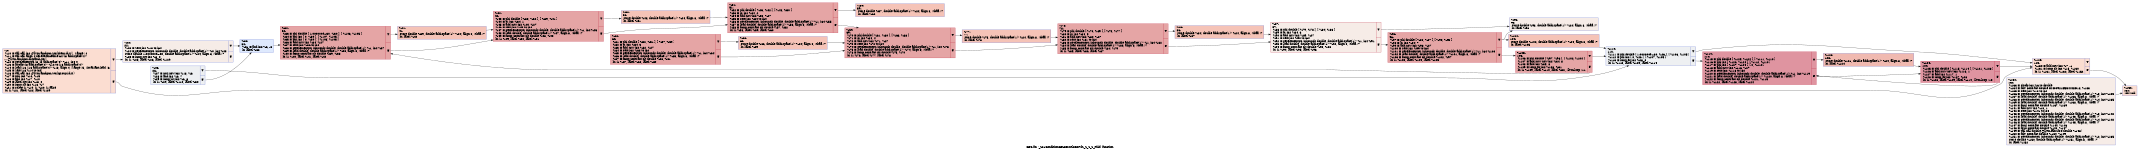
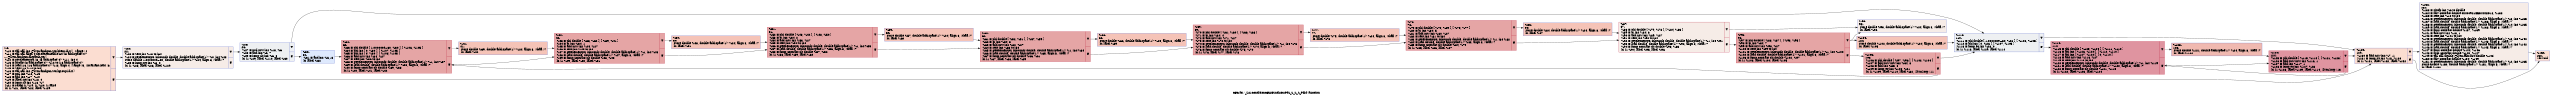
  digraph {
    label="CFG for '_Z21ConditionCFLKernel2D2PdS_S_S_S_Piiid' function"
    rankdir=LR
    node [color="#3d50c3ff" fillcolor="#c5333470" shape=record style=filled]
    edge [tailport=s0]
    n1 [fillcolor="#f7b39670" label="{%9:\l  %10 = tail call i32 @llvm.amdgcn.workitem.id.x(), !range !4\l  %11 = tail call align 4 dereferenceable(64) i8 addrspace(4)*\l... @llvm.amdgcn.dispatch.ptr()\l  %12 = getelementptr i8, i8 addrspace(4)* %11, i64 4\l  %13 = bitcast i8 addrspace(4)* %12 to i16 addrspace(4)*\l  %14 = load i16, i16 addrspace(4)* %13, align 4, !range !5, !invariant.load !6\l  %15 = zext i16 %14 to i32\l  %16 = tail call i32 @llvm.amdgcn.workgroup.id.x()\l  %17 = mul i32 %16, %15\l  %18 = add i32 %17, %10\l  %19 = label sgt i32 %18, 0\l  %20 = icmp slt i32 %18, %7\l  %21 = select i1 %19, i1 %20, i1 false\l  br i1 %21, label %22, label %129\l|{<s0>T|<s1>F}}"]
    n2 [fillcolor="#ead5c970" label="{%22:\l22:                                               \l  %23 = zext i32 %18 to i64\l  %24 = getelementptr inbounds double, double addrspace(1)* %0, i64 %23\l  store double 1.000000e+30, double addrspace(1)* %24, align 8, !tbaa !7\l  %25 = icmp sgt i32 %6, 0\l  br i1 %25, label %26, label %129\l|{<s0>T|<s1>F}}"]
    n3 [fillcolor="#f7b39670" label="{%129:\l129:                                              \l  %130 = add nsw i32 %7, -1\l  %131 = icmp slt i32 %18, %130\l  br i1 %131, label %132, label %152\l|{<s0>T|<s1>F}}"]
    n4 [fillcolor="#d9dce170" label="{%26:\l26:                                               \l  %27 = mul nsw i32 %18, %6\l  %28 = and i32 %6, 7\l  %29 = icmp ult i32 %6, 8\l  br i1 %29, label %110, label %30\l|{<s0>T|<s1>F}}"]
    n5 [fillcolor="#ead5c970" label="{%132:\l132:                                              \l  %133 = sitofp i32 %6 to double\l  %134 = fdiv contract double 0x400921FB54442D18, %133\l  %135 = sext i32 %18 to i64\l  %136 = getelementptr inbounds double, double addrspace(1)* %3, i64 %135\l  %137 = load double, double addrspace(1)* %136, align 8, !tbaa !7\l  %138 = getelementptr inbounds double, double addrspace(1)* %4, i64 %135\l  %139 = load double, double addrspace(1)* %138, align 8, !tbaa !7\l  %140 = fmul contract double %137, %139\l  %141 = add nsw i32 %18, 1\l  %142 = sext i32 %141 to i64\l  %143 = getelementptr inbounds double, double addrspace(1)* %3, i64 %142\l  %144 = load double, double addrspace(1)* %143, align 8, !tbaa !7\l  %145 = getelementptr inbounds double, double addrspace(1)* %4, i64 %142\l  %146 = load double, double addrspace(1)* %145, align 8, !tbaa !7\l  %147 = fmul contract double %144, %146\l  %148 = fsub contract double %140, %147\l  %149 = tail call double @llvm.fabs.f64(double %148)\l  %150 = fdiv contract double %134, %149\l  %151 = getelementptr inbounds double, double addrspace(1)* %2, i64 %135\l  store double %150, double addrspace(1)* %151, align 8, !tbaa !7\l  br label %152\l}"]
    n6 [fillcolor="#f7b39670" label="{%152:\l152:                                              \l  ret void\l}"]
    n7 [fillcolor="#d9dce170" label="{%110:\l110:                                              \l  %111 = phi double [ 1.000000e+30, %26 ], [ %106, %105 ]\l  %112 = phi i32 [ 0, %26 ], [ %107, %105 ]\l  %113 = icmp eq i32 %28, 0\l  br i1 %113, label %129, label %114\l|{<s0>T|<s1>F}}"]
    n8 [fillcolor="#b5cdfa70" label="{%30:\l30:                                               \l  %31 = and i32 %6, -8\l  br label %32\l}"]
    n9 [color="#b70d28ff" fillcolor="#b70d2870" label="{%114:\l114:                                              \l  %115 = phi double [ %125, %124 ], [ %111, %110 ]\l  %116 = phi i32 [ %126, %124 ], [ %112, %110 ]\l  %117 = phi i32 [ %127, %124 ], [ 0, %110 ]\l  %118 = add nsw i32 %116, %27\l  %119 = sext i32 %118 to i64\l  %120 = getelementptr inbounds double, double addrspace(1)* %1, i64 %119\l  %121 = load double, double addrspace(1)* %120, align 8, !tbaa !7\l  %122 = fcmp contract olt double %121, %115\l  br i1 %122, label %123, label %124\l|{<s0>T|<s1>F}}"]
    n10 [color="#b70d28ff" label="{%32:\l32:                                               \l  %33 = phi double [ 1.000000e+30, %30 ], [ %106, %105 ]\l  %34 = phi i32 [ 0, %30 ], [ %107, %105 ]\l  %35 = phi i32 [ 0, %30 ], [ %108, %105 ]\l  %36 = add nsw i32 %34, %27\l  %37 = sext i32 %36 to i64\l  %38 = getelementptr inbounds double, double addrspace(1)* %1, i64 %37\l  %39 = load double, double addrspace(1)* %38, align 8, !tbaa !7\l  %40 = fcmp contract olt double %39, %33\l  br i1 %40, label %41, label %42\l|{<s0>T|<s1>F}}"]
    n11 [fillcolor="#de614d70" label="{%123:\l123:                                              \l  store double %121, double addrspace(1)* %24, align 8, !tbaa !7\l  br label %124\l}"]
    n12 [color="#b70d28ff" fillcolor="#b70d2870" label="{%124:\l124:                                              \l  %125 = phi double [ %115, %114 ], [ %121, %123 ]\l  %126 = add nuw nsw i32 %116, 1\l  %127 = add i32 %117, 1\l  %128 = icmp eq i32 %127, %28\l  br i1 %128, label %129, label %114, !llvm.loop !13\l|{<s0>T|<s1>F}}"]
    n13 [fillcolor="#e8765c70" label="{%41:\l41:                                               \l  store double %39, double addrspace(1)* %24, align 8, !tbaa !7\l  br label %42\l}"]
    n14 [color="#b70d28ff" label="{%42:\l42:                                               \l  %43 = phi double [ %33, %32 ], [ %39, %41 ]\l  %44 = or i32 %34, 1\l  %45 = add nsw i32 %44, %27\l  %46 = sext i32 %45 to i64\l  %47 = getelementptr inbounds double, double addrspace(1)* %1, i64 %46\l  %48 = load double, double addrspace(1)* %47, align 8, !tbaa !7\l  %49 = fcmp contract olt double %48, %43\l  br i1 %49, label %50, label %51\l|{<s0>T|<s1>F}}"]
    n15 [fillcolor="#e8765c70" label="{%50:\l50:                                               \l  store double %48, double addrspace(1)* %24, align 8, !tbaa !7\l  br label %51\l}"]
    n16 [color="#b70d28ff" label="{%51:\l51:                                               \l  %52 = phi double [ %43, %42 ], [ %48, %50 ]\l  %53 = or i32 %34, 2\l  %54 = add nsw i32 %53, %27\l  %55 = sext i32 %54 to i64\l  %56 = getelementptr inbounds double, double addrspace(1)* %1, i64 %55\l  %57 = load double, double addrspace(1)* %56, align 8, !tbaa !7\l  %58 = fcmp contract olt double %57, %52\l  br i1 %58, label %59, label %60\l|{<s0>T|<s1>F}}"]
    n17 [fillcolor="#e8765c70" label="{%59:\l59:                                               \l  store double %57, double addrspace(1)* %24, align 8, !tbaa !7\l  br label %60\l}"]
    n18 [color="#b70d28ff" label="{%60:\l60:                                               \l  %61 = phi double [ %52, %51 ], [ %57, %59 ]\l  %62 = or i32 %34, 3\l  %63 = add nsw i32 %62, %27\l  %64 = sext i32 %63 to i64\l  %65 = getelementptr inbounds double, double addrspace(1)* %1, i64 %64\l  %66 = load double, double addrspace(1)* %65, align 8, !tbaa !7\l  %67 = fcmp contract olt double %66, %61\l  br i1 %67, label %68, label %69\l|{<s0>T|<s1>F}}"]
    n19 [fillcolor="#e8765c70" label="{%68:\l68:                                               \l  store double %66, double addrspace(1)* %24, align 8, !tbaa !7\l  br label %69\l}"]
    n20 [color="#b70d28ff" label="{%69:\l69:                                               \l  %70 = phi double [ %61, %60 ], [ %66, %68 ]\l  %71 = or i32 %34, 4\l  %72 = add nsw i32 %71, %27\l  %73 = sext i32 %72 to i64\l  %74 = getelementptr inbounds double, double addrspace(1)* %1, i64 %73\l  %75 = load double, double addrspace(1)* %74, align 8, !tbaa !7\l  %76 = fcmp contract olt double %75, %70\l  br i1 %76, label %77, label %78\l|{<s0>T|<s1>F}}"]
    n21 [fillcolor="#e8765c70" label="{%77:\l77:                                               \l  store double %75, double addrspace(1)* %24, align 8, !tbaa !7\l  br label %78\l}"]
    n22 [color="#b70d28ff" label="{%78:\l78:                                               \l  %79 = phi double [ %70, %69 ], [ %75, %77 ]\l  %80 = or i32 %34, 5\l  %81 = add nsw i32 %80, %27\l  %82 = sext i32 %81 to i64\l  %83 = getelementptr inbounds double, double addrspace(1)* %1, i64 %82\l  %84 = load double, double addrspace(1)* %83, align 8, !tbaa !7\l  %85 = fcmp contract olt double %84, %79\l  br i1 %85, label %86, label %87\l|{<s0>T|<s1>F}}"]
    n23 [fillcolor="#e8765c70" label="{%86:\l86:                                               \l  store double %84, double addrspace(1)* %24, align 8, !tbaa !7\l  br label %87\l}"]
    n24 [color="#b70d28ff" fillcolor="#ead5c970" label="{%87:\l87:                                               \l  %88 = phi double [ %79, %78 ], [ %84, %86 ]\l  %89 = or i32 %34, 6\l  %90 = add nsw i32 %89, %27\l  %91 = sext i32 %90 to i64\l  %92 = getelementptr inbounds double, double addrspace(1)* %1, i64 %91\l  %93 = load double, double addrspace(1)* %92, align 8, !tbaa !7\l  %94 = fcmp contract olt double %93, %88\l  br i1 %94, label %95, label %96\l|{<s0>T|<s1>F}}"]
    n25 [fillcolor="#ead5c970" label="{%95:\l95:                                               \l  store double %93, double addrspace(1)* %24, align 8, !tbaa !7\l  br label %96\l}"]
    n26 [color="#b70d28ff" label="{%96:\l96:                                               \l  %97 = phi double [ %88, %87 ], [ %93, %95 ]\l  %98 = or i32 %34, 7\l  %99 = add nsw i32 %98, %27\l  %100 = sext i32 %99 to i64\l  %101 = getelementptr inbounds double, double addrspace(1)* %1, i64 %100\l  %102 = load double, double addrspace(1)* %101, align 8, !tbaa !7\l  %103 = fcmp contract olt double %102, %97\l  br i1 %103, label %104, label %105\l|{<s0>T|<s1>F}}"]
    n27 [fillcolor="#e8765c70" label="{%104:\l104:                                              \l  store double %102, double addrspace(1)* %24, align 8, !tbaa !7\l  br label %105\l}"]
    n28 [color="#b70d28ff" label="{%105:\l105:                                              \l  %106 = phi double [ %97, %96 ], [ %102, %104 ]\l  %107 = add nuw nsw i32 %34, 8\l  %108 = add i32 %35, 8\l  %109 = icmp eq i32 %108, %31\l  br i1 %109, label %110, label %32, !llvm.loop !11\l|{<s0>T|<s1>F}}"]
    n1 -> n2
    n1 -> n3 [tailport=s1]
-   n2 -> n8
+   n2 -> n4
+   n3 -> n5
    n3 -> n6 [tailport=s1]
    n4 -> n7
    n4 -> n8 [tailport=s1]
    n5 -> n6
    n7 -> n3
    n7 -> n9 [tailport=s1]
    n8 -> n10
    n9 -> n11
    n9 -> n12 [tailport=s1]
    n10 -> n13
    n10 -> n14 [tailport=s1]
    n11 -> n12
    n12 -> n3
    n12 -> n9 [tailport=s1]
    n13 -> n14
    n14 -> n15
    n14 -> n16 [tailport=s1]
    n15 -> n16
    n16 -> n17
-   n16 -> n20 [tailport=s1]
+   n16 -> n18 [tailport=s1]
+   n17 -> n18
    n18 -> n19
    n18 -> n20 [tailport=s1]
    n19 -> n20
    n20 -> n21
    n20 -> n22 [tailport=s1]
    n21 -> n22
    n22 -> n23
    n22 -> n24 [tailport=s1]
    n23 -> n24
    n24 -> n25
    n24 -> n26 [tailport=s1]
    n26 -> n25
    n26 -> n27
    n26 -> n28 [tailport=s1]
    n27 -> n7
    n28 -> n7
    n28 -> n10 [tailport=s1]
  }
